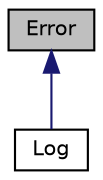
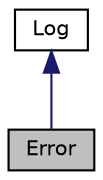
  digraph {
    node [color=black fontname=Helvetica fontsize=10 shape=record style=filled]
    n1 [fillcolor=grey75 fontcolor=black height=0.2 label=Error width=0.4]
    n2 [fillcolor=white height=0.2 label=Log width=0.4]
-   n1 -> n2 [color=midnightblue dir=back fontname=Helvetica fontsize=10 labelfontname=Helvetica labelfontsize=10 style=solid]
+   n2 -> n1 [color=midnightblue dir=back fontname=Helvetica fontsize=10 labelfontname=Helvetica labelfontsize=10 style=solid]
  }
